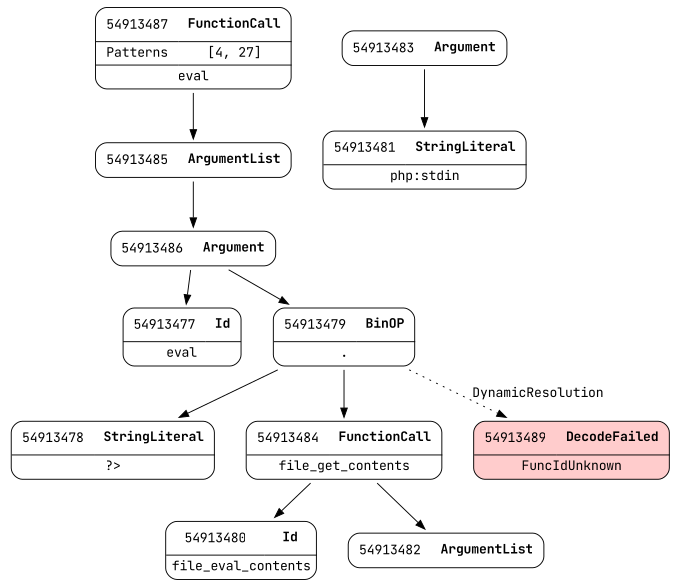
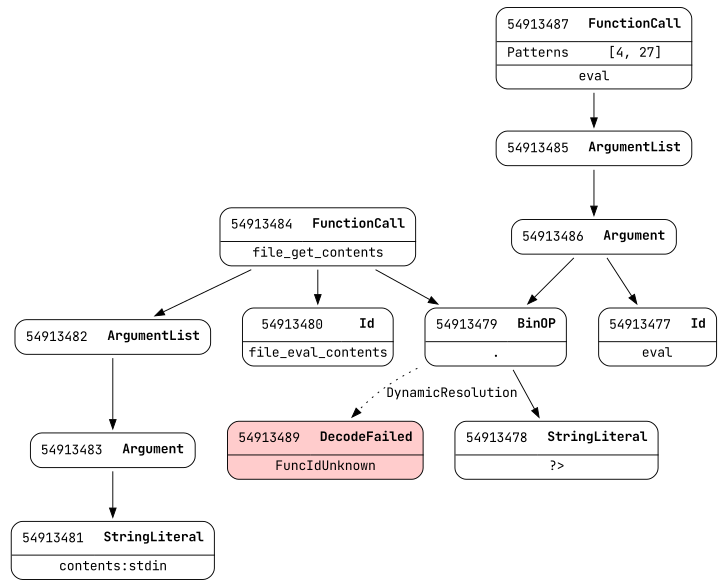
  digraph {
    fontname="JetBrains Mono"
    node [fontname="JetBrains Mono" shape=none]
    edge [fontname="JetBrains Mono" weight=2]
    n1 [label=<<TABLE border='1' cellspacing='0' cellpadding='10' style='rounded' ><TR><TD border='0'>54913477</TD><TD border='0'><B>Id</B></TD></TR><HR/><TR><TD border='0' cellpadding='5' colspan='2'>eval</TD></TR></TABLE>>]
    n2 [label=<<TABLE border='1' cellspacing='0' cellpadding='10' style='rounded' ><TR><TD border='0'>54913479</TD><TD border='0'><B>BinOP</B></TD></TR><HR/><TR><TD border='0' cellpadding='5' colspan='2'>.</TD></TR></TABLE>>]
    n3 [label=<<TABLE border='1' cellspacing='0' cellpadding='10' style='rounded' ><TR><TD border='0'>54913478</TD><TD border='0'><B>StringLiteral</B></TD></TR><HR/><TR><TD border='0' cellpadding='5' colspan='2'>?&gt;</TD></TR></TABLE>>]
    n4 [label=<<TABLE border='1' cellspacing='0' cellpadding='10' style='rounded' ><TR><TD border='0'>54913484</TD><TD border='0'><B>FunctionCall</B></TD></TR><HR/><TR><TD border='0' cellpadding='5' colspan='2'>file_get_contents</TD></TR></TABLE>>]
    n5 [label=<<TABLE border='1' cellspacing='0' cellpadding='10' style='rounded' bgcolor='#FFCCCC' ><TR><TD border='0'>54913489</TD><TD border='0'><B>DecodeFailed</B></TD></TR><HR/><TR><TD border='0' cellpadding='5' colspan='2'>FuncIdUnknown</TD></TR></TABLE>>]
    n6 [label=<<TABLE border='1' cellspacing='0' cellpadding='10' style='rounded' ><TR><TD border='0'>54913480</TD><TD border='0'><B>Id</B></TD></TR><HR/><TR><TD border='0' cellpadding='5' colspan='2'>file_eval_contents</TD></TR></TABLE>>]
    n7 [label=<<TABLE border='1' cellspacing='0' cellpadding='10' style='rounded' ><TR><TD border='0'>54913482</TD><TD border='0'><B>ArgumentList</B></TD></TR></TABLE>>]
    n8 [label=<<TABLE border='1' cellspacing='0' cellpadding='10' style='rounded' ><TR><TD border='0'>54913483</TD><TD border='0'><B>Argument</B></TD></TR></TABLE>>]
    n9 [label=<<TABLE border='1' cellspacing='0' cellpadding='10' style='rounded' ><TR><TD border='0'>54913485</TD><TD border='0'><B>ArgumentList</B></TD></TR></TABLE>>]
    n10 [label=<<TABLE border='1' cellspacing='0' cellpadding='10' style='rounded' ><TR><TD border='0'>54913486</TD><TD border='0'><B>Argument</B></TD></TR></TABLE>>]
-   n11 [label=<<TABLE border='1' cellspacing='0' cellpadding='10' style='rounded' ><TR><TD border='0'>54913481</TD><TD border='0'><B>StringLiteral</B></TD></TR><HR/><TR><TD border='0' cellpadding='5' colspan='2'>php:stdin</TD></TR></TABLE>>]
+   n11 [label=<<TABLE border='1' cellspacing='0' cellpadding='10' style='rounded' ><TR><TD border='0'>54913481</TD><TD border='0'><B>StringLiteral</B></TD></TR><HR/><TR><TD border='0' cellpadding='5' colspan='2'>contents:stdin</TD></TR></TABLE>>]
    n12 [label=<<TABLE border='1' cellspacing='0' cellpadding='10' style='rounded' ><TR><TD border='0'>54913487</TD><TD border='0'><B>FunctionCall</B></TD></TR><HR/><TR><TD border='0' cellpadding='5'>Patterns</TD><TD border='0' cellpadding='5'>[4, 27]</TD></TR><HR/><TR><TD border='0' cellpadding='5' colspan='2'>eval</TD></TR></TABLE>>]
    n2 -> n3
-   n2 -> n4
+   n4 -> n2
    n2 -> n5 [label=DynamicResolution style=dotted weight=""]
    n4 -> n6
    n4 -> n7
+   n7 -> n8
    n8 -> n11
    n9 -> n10
    n10 -> n1
    n10 -> n2
    n12 -> n9
  }
